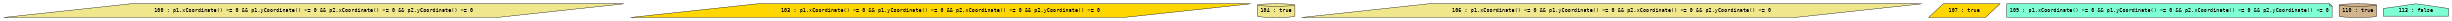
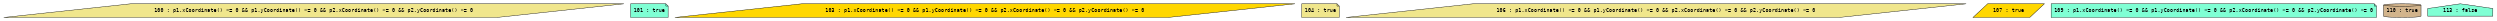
  digraph {
    fontname="DejaVu Sans Mono"
    node [style=filled fillcolor=khaki shape=parallelogram fontname="DejaVu Sans Mono"]
    "100 : p1.xCoordinate() >= 0 && p1.yCoordinate() >= 0 && p2.xCoordinate() >= 0 && p2.yCoordinate() >= 0"
+   "101 : true" [fillcolor=aquamarine shape=note]
    "103 : p1.xCoordinate() <= 0 && p1.yCoordinate() >= 0 && p2.xCoordinate() <= 0 && p2.yCoordinate() >= 0" [fillcolor=gold]
-   "104 : true" [shape=cylinder]
+   "104 : true" [shape=note]
    "106 : p1.xCoordinate() <= 0 && p1.yCoordinate() <= 0 && p2.xCoordinate() <= 0 && p2.yCoordinate() <= 0"
    "107 : true" [fillcolor=gold]
    "109 : p1.xCoordinate() >= 0 && p1.yCoordinate() <= 0 && p2.xCoordinate() >= 0 && p2.yCoordinate() <= 0" [fillcolor=aquamarine shape=note]
    "110 : true" [fillcolor=tan shape=cylinder]
    "113 : false" [fillcolor=aquamarine shape=house]
  }
